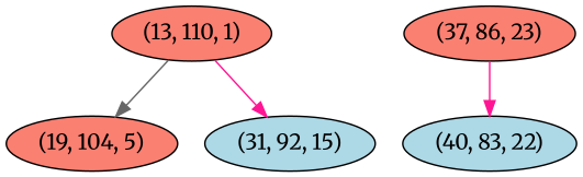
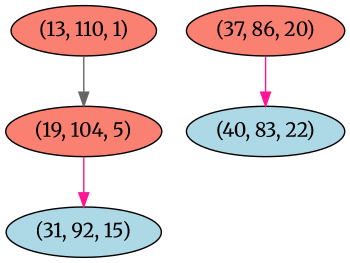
  digraph {
    fontname=Merriweather
    node [fillcolor=salmon fontname=Merriweather style=filled]
    edge [color=deeppink fontname=Merriweather]
    "(13, 110, 1)"
    "(19, 104, 5)"
    "(31, 92, 15)" [fillcolor=lightblue]
    "(40, 83, 22)" [fillcolor=lightblue]
-   "(37, 86, 20)" [label="(37, 86, 23)"]
+   "(37, 86, 20)"
    "(13, 110, 1)" -> "(19, 104, 5)" [color=gray40]
-   "(13, 110, 1)" -> "(31, 92, 15)"
+   "(19, 104, 5)" -> "(31, 92, 15)"
    "(37, 86, 20)" -> "(40, 83, 22)"
  }
